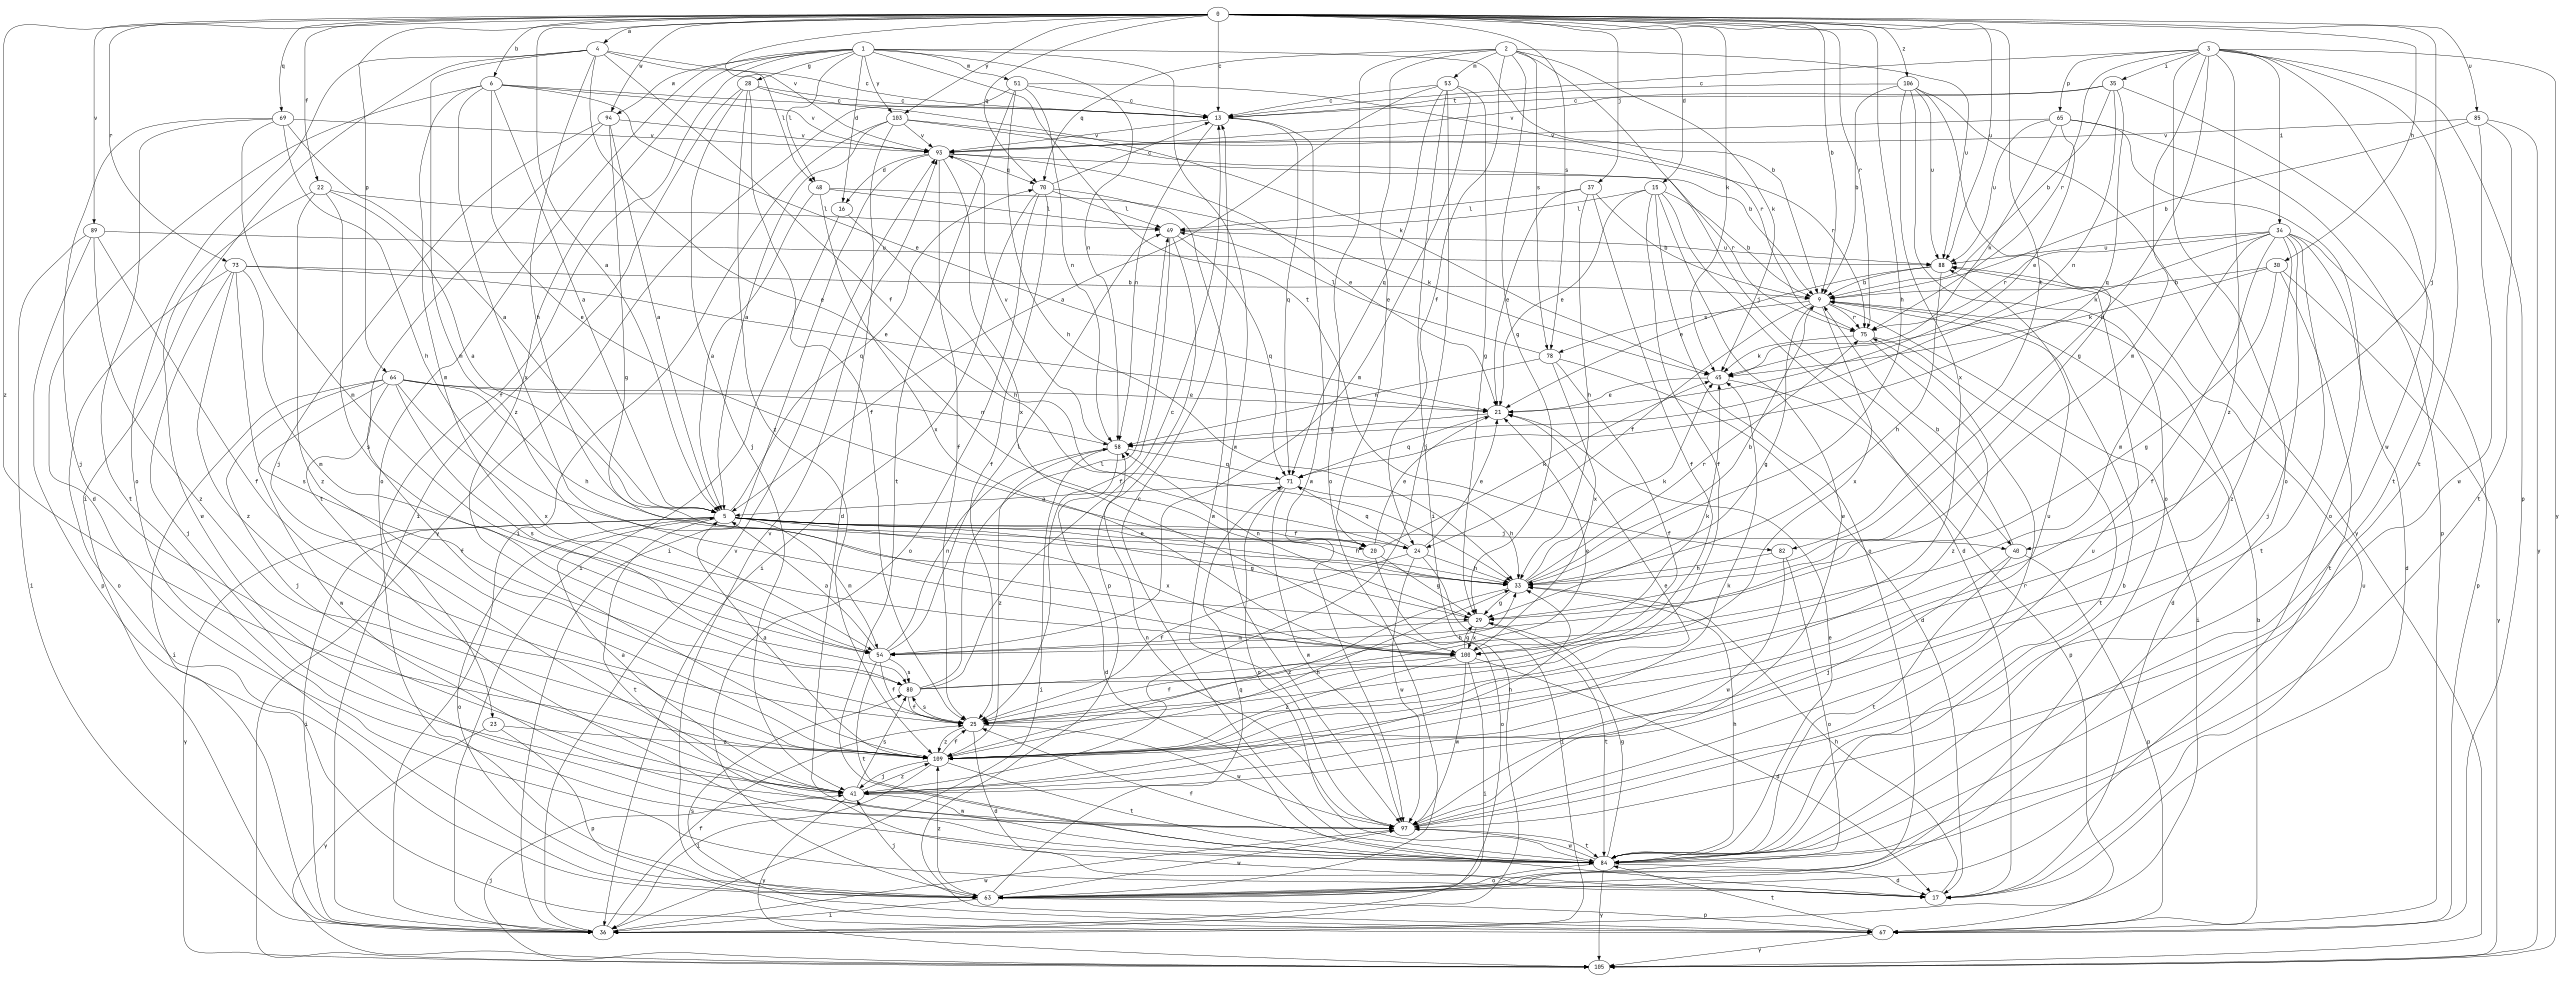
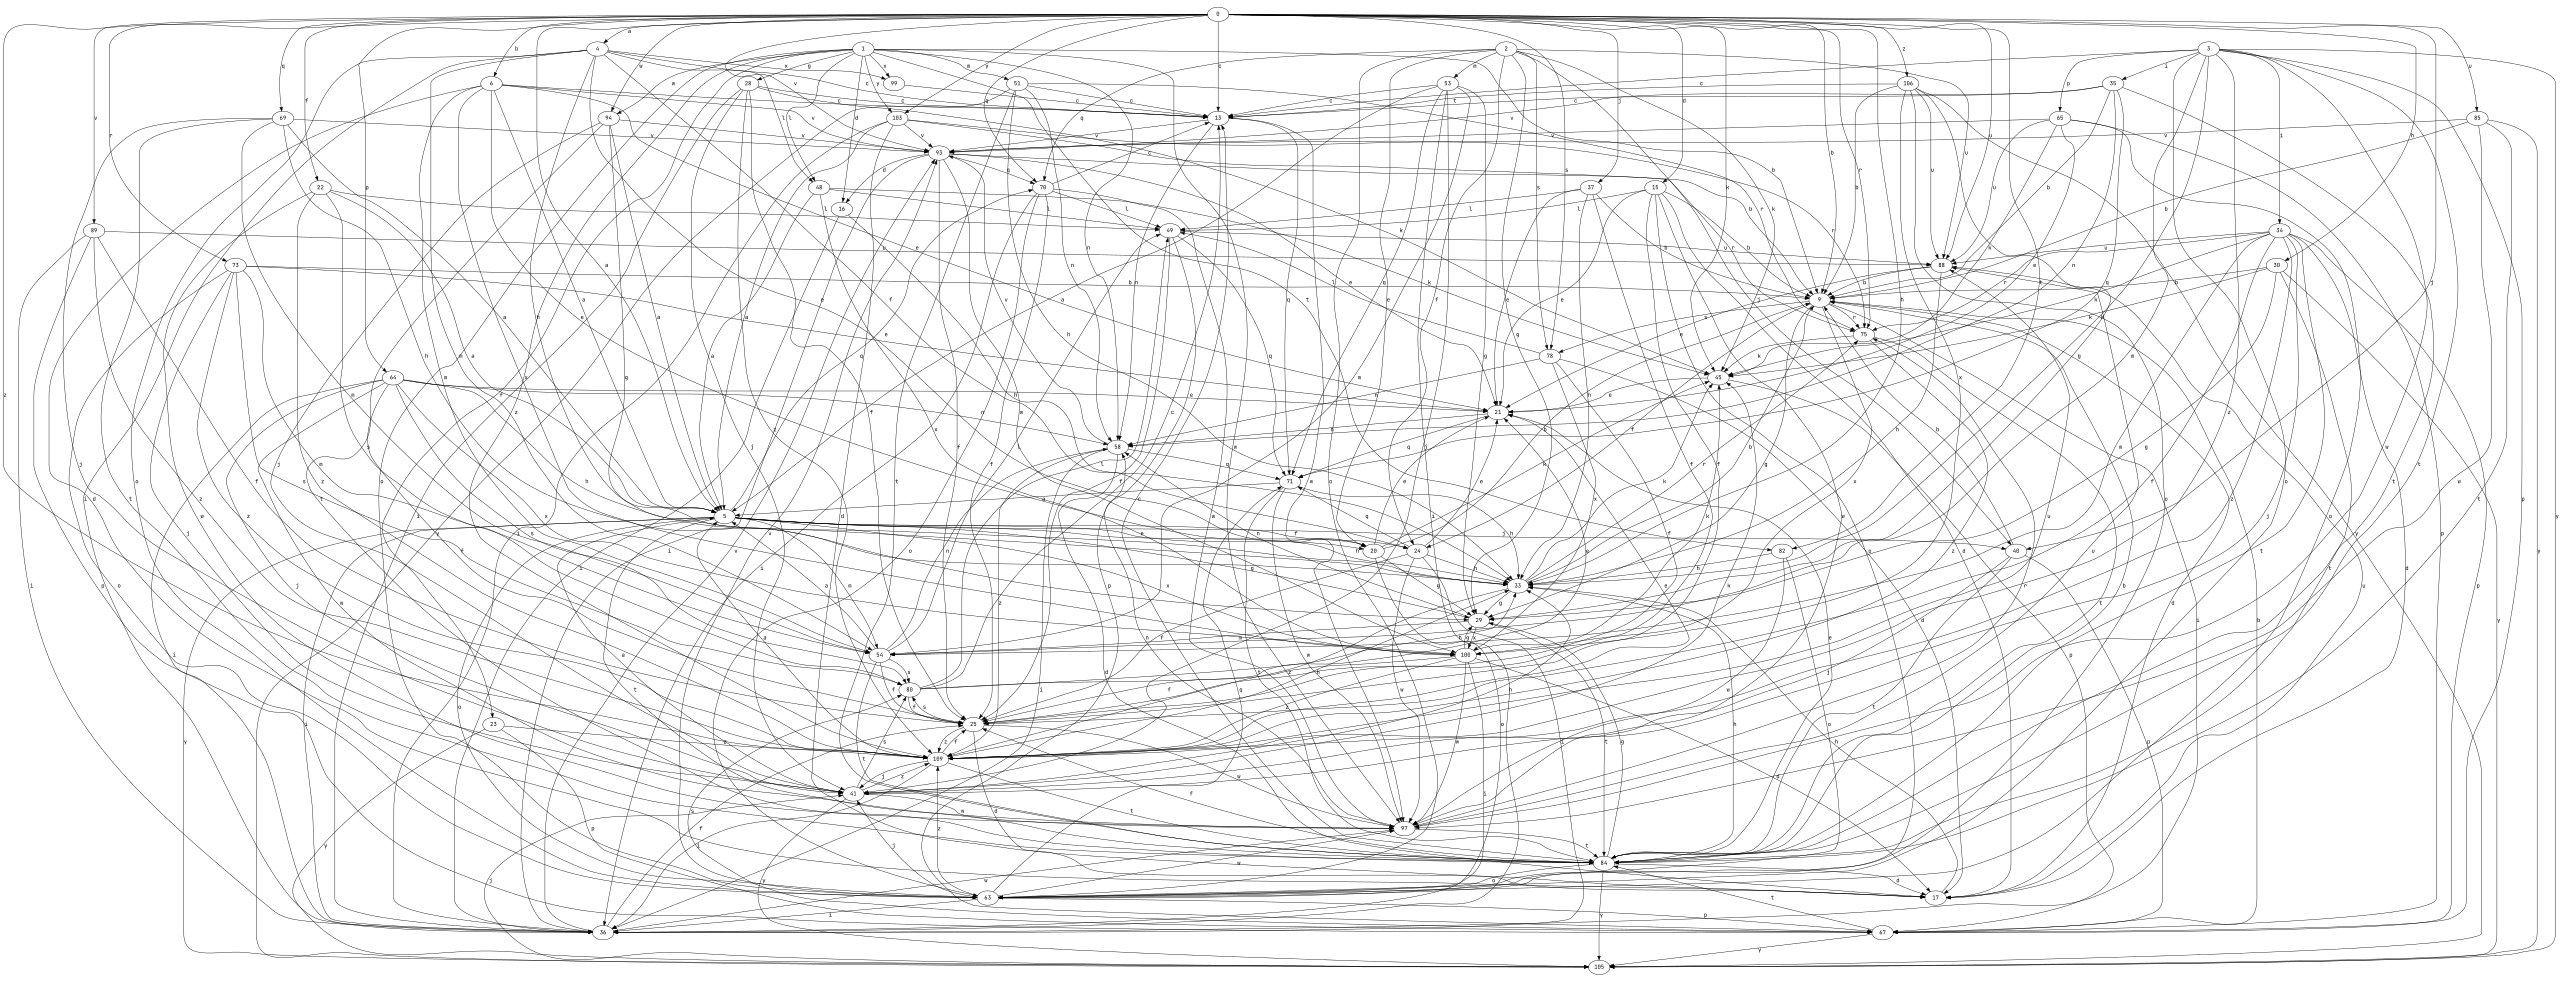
  strict digraph {
    fontname="JetBrains Mono"
    node [fontname="JetBrains Mono"]
    edge [fontname="JetBrains Mono"]
    0
    4
    5
    6
    9
    13
    15
    22
    30
    33
    37
    40
    45
    64
    69
    70
    73
    75
    78
    82
    85
    88
    89
    93
    94
    103
    106
    109
    48
    63
+   99
    20
    24
    54
    36
    29
    84
    105
    100
    17
    21
    58
    97
    71
    25
    49
    80
    67
    41
    16
    1
    23
    28
    51
    2
    53
    3
    34
    35
    65
    0 -> 4 [label=a]
    0 -> 5 [label=a]
    0 -> 6 [label=b]
    0 -> 9 [label=b]
    0 -> 13 [label=c]
    0 -> 15 [label=d]
    0 -> 22 [label=f]
    0 -> 30 [label=h]
    0 -> 33 [label=h]
    0 -> 37 [label=j]
    0 -> 40 [label=j]
    0 -> 45 [label=k]
    0 -> 64 [label=p]
    0 -> 69 [label=q]
    0 -> 70 [label=q]
    0 -> 73 [label=r]
    0 -> 75 [label=r]
    0 -> 78 [label=s]
    0 -> 82 [label=t]
    0 -> 85 [label=u]
    0 -> 88 [label=u]
    0 -> 89 [label=v]
    0 -> 93 [label=v]
    0 -> 94 [label=w]
    0 -> 103 [label=y]
    0 -> 106 [label=z]
    0 -> 109 [label=z]
    4 -> 13 [label=c]
    4 -> 33 [label=h]
    4 -> 48 [label=l]
    4 -> 63 [label=o]
+   4 -> 99 [label=x]
    4 -> 20 [label=e]
    4 -> 24 [label=f]
    4 -> 54 [label=m]
    4 -> 36 [label=i]
    5 -> 33 [label=h]
    5 -> 40 [label=j]
    5 -> 70 [label=q]
    5 -> 63 [label=o]
    5 -> 20 [label=e]
    5 -> 24 [label=f]
    5 -> 54 [label=m]
    5 -> 36 [label=i]
    5 -> 29 [label=g]
    5 -> 84 [label=t]
    5 -> 105 [label=y]
    5 -> 100 [label=x]
    6 -> 5 [label=a]
    6 -> 13 [label=c]
    6 -> 93 [label=v]
    6 -> 20 [label=e]
    6 -> 54 [label=m]
    6 -> 100 [label=x]
    6 -> 17 [label=d]
    6 -> 21 [label=e]
    9 -> 75 [label=r]
    9 -> 78 [label=s]
    9 -> 24 [label=f]
    9 -> 36 [label=i]
    9 -> 29 [label=g]
    9 -> 100 [label=x]
    9 -> 17 [label=d]
    13 -> 93 [label=v]
    13 -> 58 [label=n]
    13 -> 97 [label=w]
    13 -> 71 [label=q]
    15 -> 9 [label=b]
    15 -> 63 [label=o]
    15 -> 17 [label=d]
    15 -> 21 [label=e]
    15 -> 97 [label=w]
    15 -> 25 [label=f]
    15 -> 49 [label=l]
    22 -> 5 [label=a]
    22 -> 109 [label=z]
    22 -> 97 [label=w]
    22 -> 49 [label=l]
    22 -> 80 [label=s]
    30 -> 9 [label=b]
    30 -> 45 [label=k]
    30 -> 29 [label=g]
    30 -> 84 [label=t]
    30 -> 105 [label=y]
    33 -> 9 [label=b]
    33 -> 45 [label=k]
    33 -> 75 [label=r]
    33 -> 109 [label=z]
    33 -> 29 [label=g]
    37 -> 9 [label=b]
    37 -> 33 [label=h]
    37 -> 21 [label=e]
    37 -> 25 [label=f]
    37 -> 49 [label=l]
    40 -> 9 [label=b]
    40 -> 84 [label=t]
    40 -> 67 [label=p]
    40 -> 41 [label=j]
    45 -> 21 [label=e]
    45 -> 67 [label=p]
    64 -> 33 [label=h]
    64 -> 36 [label=i]
    64 -> 100 [label=x]
    64 -> 21 [label=e]
    64 -> 58 [label=n]
    64 -> 97 [label=w]
    64 -> 25 [label=f]
    64 -> 80 [label=s]
    64 -> 41 [label=j]
    69 -> 5 [label=a]
    69 -> 33 [label=h]
    69 -> 93 [label=v]
    69 -> 54 [label=m]
    69 -> 84 [label=t]
    69 -> 41 [label=j]
    70 -> 13 [label=c]
    70 -> 63 [label=o]
    70 -> 36 [label=i]
    70 -> 97 [label=w]
    70 -> 25 [label=f]
    70 -> 49 [label=l]
    73 -> 9 [label=b]
    73 -> 109 [label=z]
    73 -> 63 [label=o]
    73 -> 54 [label=m]
    73 -> 21 [label=e]
    73 -> 80 [label=s]
    73 -> 41 [label=j]
    75 -> 45 [label=k]
    75 -> 109 [label=z]
    75 -> 84 [label=t]
    78 -> 100 [label=x]
    78 -> 17 [label=d]
    78 -> 58 [label=n]
    78 -> 25 [label=f]
    78 -> 49 [label=l]
    82 -> 33 [label=h]
    82 -> 63 [label=o]
    82 -> 97 [label=w]
    85 -> 9 [label=b]
    85 -> 93 [label=v]
    85 -> 84 [label=t]
    85 -> 105 [label=y]
    85 -> 97 [label=w]
    88 -> 9 [label=b]
    88 -> 33 [label=h]
    88 -> 21 [label=e]
    89 -> 88 [label=u]
    89 -> 109 [label=z]
    89 -> 36 [label=i]
    89 -> 25 [label=f]
    89 -> 67 [label=p]
    93 -> 70 [label=q]
    93 -> 75 [label=r]
    93 -> 36 [label=i]
-   93 -> 100 [label=x]
+   93 -> 100 [label=w]
    93 -> 21 [label=e]
    93 -> 25 [label=f]
    93 -> 16 [label=d]
    94 -> 5 [label=a]
    94 -> 93 [label=v]
    94 -> 29 [label=g]
    94 -> 84 [label=t]
    94 -> 41 [label=j]
    103 -> 5 [label=a]
    103 -> 9 [label=b]
    103 -> 75 [label=r]
    103 -> 93 [label=v]
    103 -> 36 [label=i]
    103 -> 17 [label=d]
    106 -> 9 [label=b]
    106 -> 13 [label=t]
    106 -> 88 [label=u]
    106 -> 63 [label=o]
    106 -> 29 [label=g]
    106 -> 105 [label=y]
    106 -> 100 [label=x]
    109 -> 5 [label=a]
    109 -> 33 [label=h]
    109 -> 88 [label=u]
    109 -> 36 [label=i]
    109 -> 84 [label=t]
    109 -> 21 [label=e]
    109 -> 25 [label=f]
    109 -> 41 [label=j]
    48 -> 5 [label=a]
    48 -> 45 [label=k]
    48 -> 100 [label=x]
    48 -> 49 [label=l]
    63 -> 93 [label=v]
    63 -> 109 [label=z]
    63 -> 36 [label=i]
    63 -> 97 [label=w]
    63 -> 71 [label=q]
    63 -> 67 [label=p]
    63 -> 41 [label=j]
+   99 -> 13 [label=c]
+   20 -> 9 [label=b]
    20 -> 45 [label=k]
    20 -> 63 [label=o]
    20 -> 29 [label=g]
    20 -> 21 [label=e]
    24 -> 33 [label=h]
    24 -> 36 [label=i]
    24 -> 21 [label=e]
    24 -> 97 [label=w]
    24 -> 71 [label=q]
    24 -> 25 [label=f]
    54 -> 5 [label=a]
    54 -> 84 [label=t]
    54 -> 58 [label=n]
    54 -> 25 [label=f]
    54 -> 49 [label=l]
    54 -> 80 [label=s]
    36 -> 93 [label=v]
    36 -> 97 [label=w]
    36 -> 25 [label=f]
    29 -> 54 [label=m]
    29 -> 84 [label=t]
    29 -> 100 [label=x]
    29 -> 58 [label=n]
    84 -> 9 [label=b]
    84 -> 13 [label=c]
    84 -> 33 [label=h]
    84 -> 63 [label=o]
    84 -> 29 [label=g]
    84 -> 105 [label=y]
    84 -> 17 [label=d]
    84 -> 21 [label=e]
-   84 -> 97 [label=w]
    84 -> 25 [label=f]
    105 -> 41 [label=j]
    100 -> 45 [label=k]
    100 -> 109 [label=z]
    100 -> 36 [label=i]
    100 -> 29 [label=g]
    100 -> 17 [label=d]
    100 -> 97 [label=w]
    100 -> 25 [label=f]
    17 -> 33 [label=h]
    17 -> 88 [label=u]
    21 -> 58 [label=n]
    21 -> 71 [label=q]
    58 -> 93 [label=v]
    58 -> 109 [label=z]
    58 -> 36 [label=i]
    58 -> 17 [label=d]
    58 -> 71 [label=q]
    97 -> 75 [label=r]
    97 -> 88 [label=u]
    97 -> 84 [label=t]
    97 -> 58 [label=n]
    71 -> 5 [label=a]
    71 -> 33 [label=h]
-   71 -> 84 [label=o]
+   71 -> 84 [label=t]
    71 -> 97 [label=w]
    25 -> 109 [label=z]
    25 -> 17 [label=d]
    25 -> 97 [label=w]
    25 -> 80 [label=s]
    49 -> 88 [label=u]
    49 -> 71 [label=q]
    49 -> 25 [label=f]
    49 -> 67 [label=p]
    80 -> 13 [label=c]
    80 -> 33 [label=h]
    80 -> 21 [label=e]
    80 -> 25 [label=f]
    80 -> 49 [label=l]
    67 -> 9 [label=b]
    67 -> 84 [label=t]
    67 -> 105 [label=y]
    67 -> 80 [label=s]
    41 -> 5 [label=a]
    41 -> 33 [label=h]
    41 -> 45 [label=k]
    41 -> 109 [label=z]
    41 -> 105 [label=y]
    41 -> 97 [label=w]
    41 -> 80 [label=s]
    16 -> 33 [label=h]
    16 -> 36 [label=i]
    1 -> 9 [label=b]
    1 -> 82 [label=t]
    1 -> 94 [label=w]
    1 -> 103 [label=y]
    1 -> 109 [label=z]
    1 -> 48 [label=l]
    1 -> 63 [label=o]
+   1 -> 99 [label=x]
    1 -> 58 [label=n]
    1 -> 97 [label=w]
    1 -> 16 [label=d]
    1 -> 23 [label=f]
    1 -> 28 [label=g]
    1 -> 51 [label=m]
    23 -> 109 [label=z]
    23 -> 105 [label=y]
    23 -> 67 [label=p]
    28 -> 13 [label=c]
    28 -> 45 [label=k]
    28 -> 109 [label=z]
    28 -> 36 [label=i]
    28 -> 25 [label=f]
    28 -> 41 [label=j]
    51 -> 13 [label=c]
    51 -> 33 [label=h]
    51 -> 75 [label=r]
    51 -> 84 [label=t]
    51 -> 105 [label=y]
    51 -> 58 [label=n]
    2 -> 40 [label=j]
    2 -> 45 [label=k]
    2 -> 70 [label=q]
    2 -> 78 [label=s]
    2 -> 88 [label=u]
    2 -> 63 [label=o]
    2 -> 20 [label=e]
    2 -> 24 [label=f]
    2 -> 29 [label=g]
    2 -> 53 [label=m]
    53 -> 5 [label=a]
    53 -> 13 [label=c]
    53 -> 54 [label=m]
    53 -> 36 [label=i]
    53 -> 29 [label=g]
    53 -> 71 [label=q]
    53 -> 41 [label=j]
    3 -> 13 [label=c]
    3 -> 33 [label=h]
-   3 -> 75 [label=r]
    3 -> 109 [label=z]
    3 -> 63 [label=o]
    3 -> 54 [label=m]
    3 -> 84 [label=t]
    3 -> 105 [label=y]
    3 -> 97 [label=w]
    3 -> 67 [label=p]
    3 -> 34 [label=i]
    3 -> 35 [label=i]
    3 -> 65 [label=p]
    34 -> 45 [label=k]
    34 -> 75 [label=r]
    34 -> 88 [label=u]
    34 -> 109 [label=z]
    34 -> 54 [label=m]
    34 -> 84 [label=t]
    34 -> 17 [label=d]
    34 -> 25 [label=f]
    34 -> 67 [label=p]
    34 -> 41 [label=j]
    35 -> 9 [label=b]
    35 -> 13 [label=c]
    35 -> 93 [label=v]
    35 -> 84 [label=t]
    35 -> 58 [label=n]
    35 -> 71 [label=q]
    65 -> 45 [label=k]
    65 -> 88 [label=u]
    65 -> 93 [label=v]
    65 -> 63 [label=o]
    65 -> 21 [label=e]
    65 -> 67 [label=p]
  }
